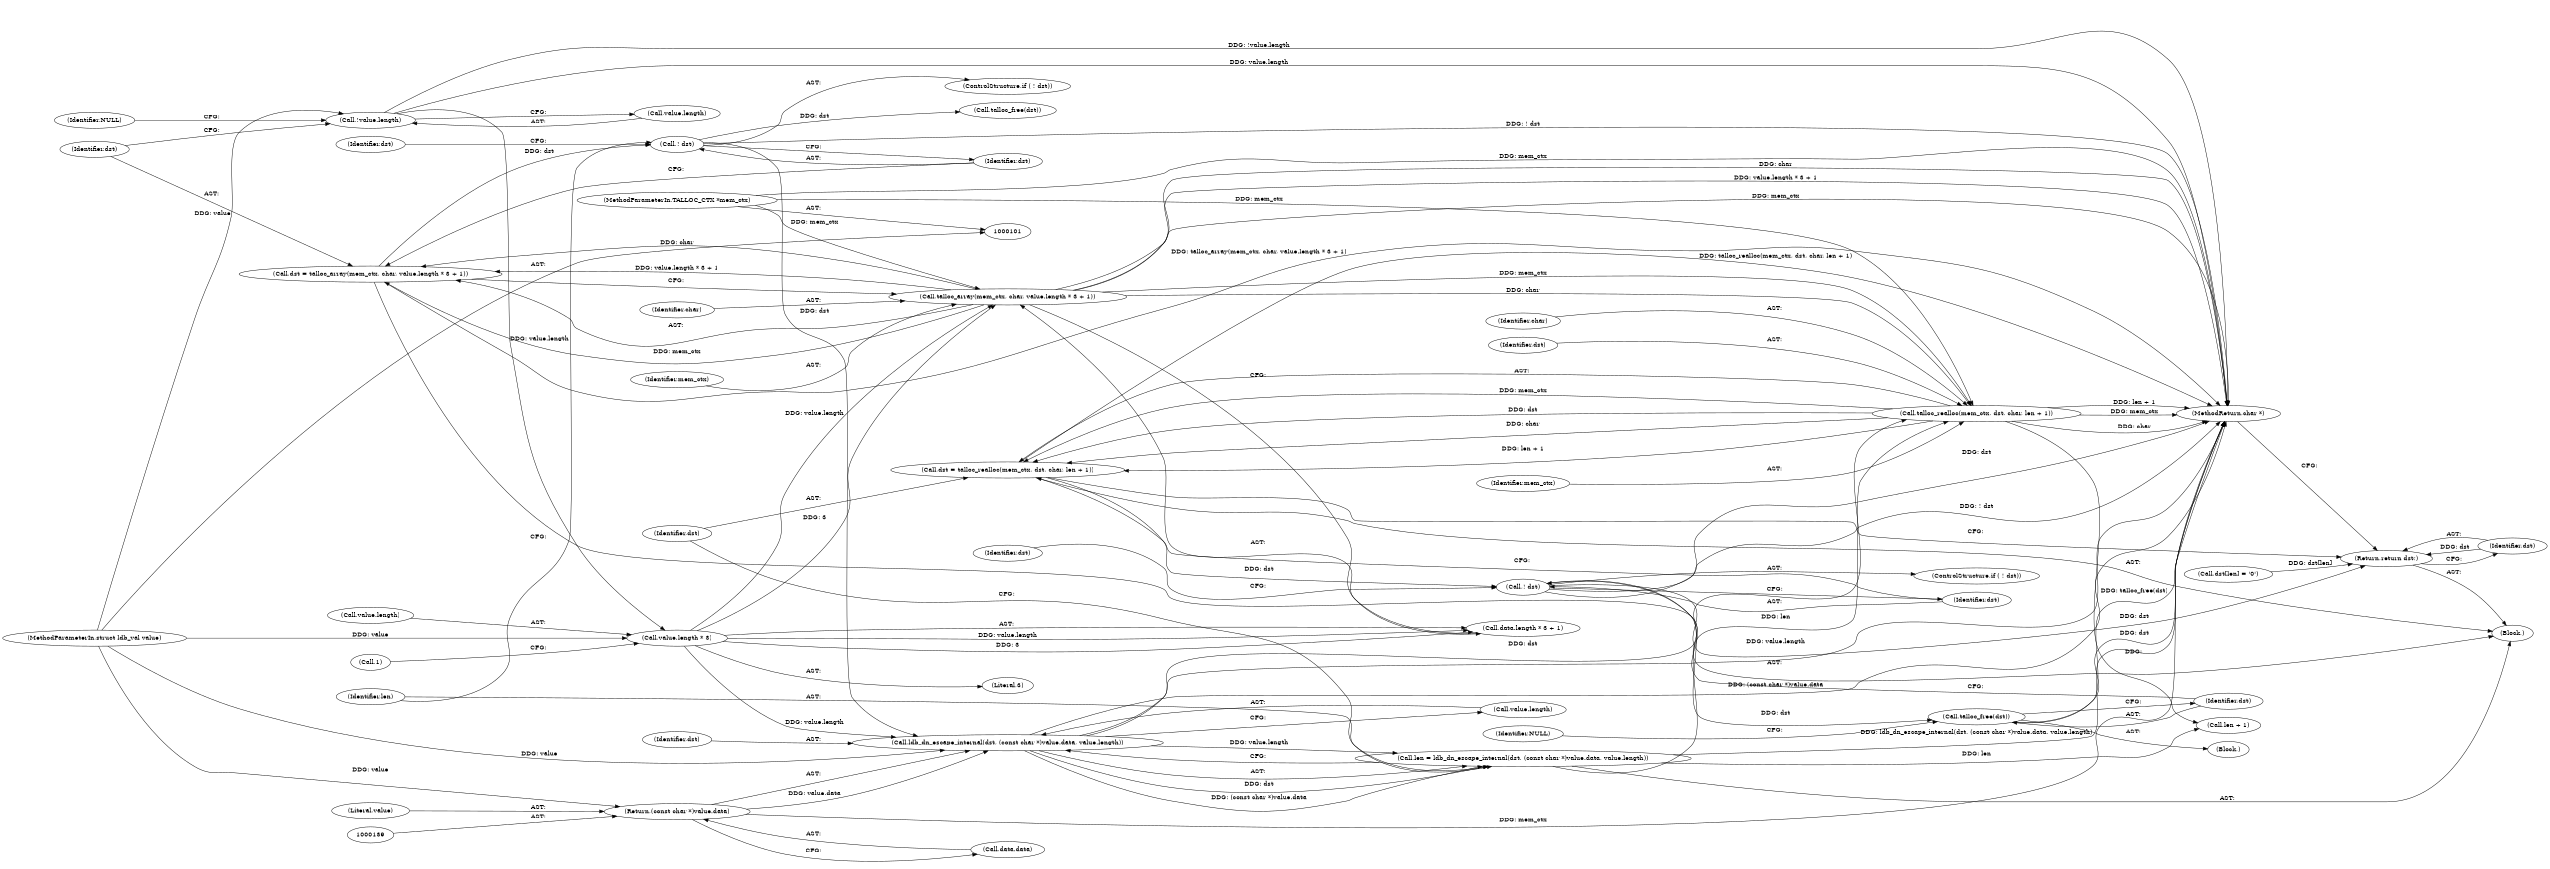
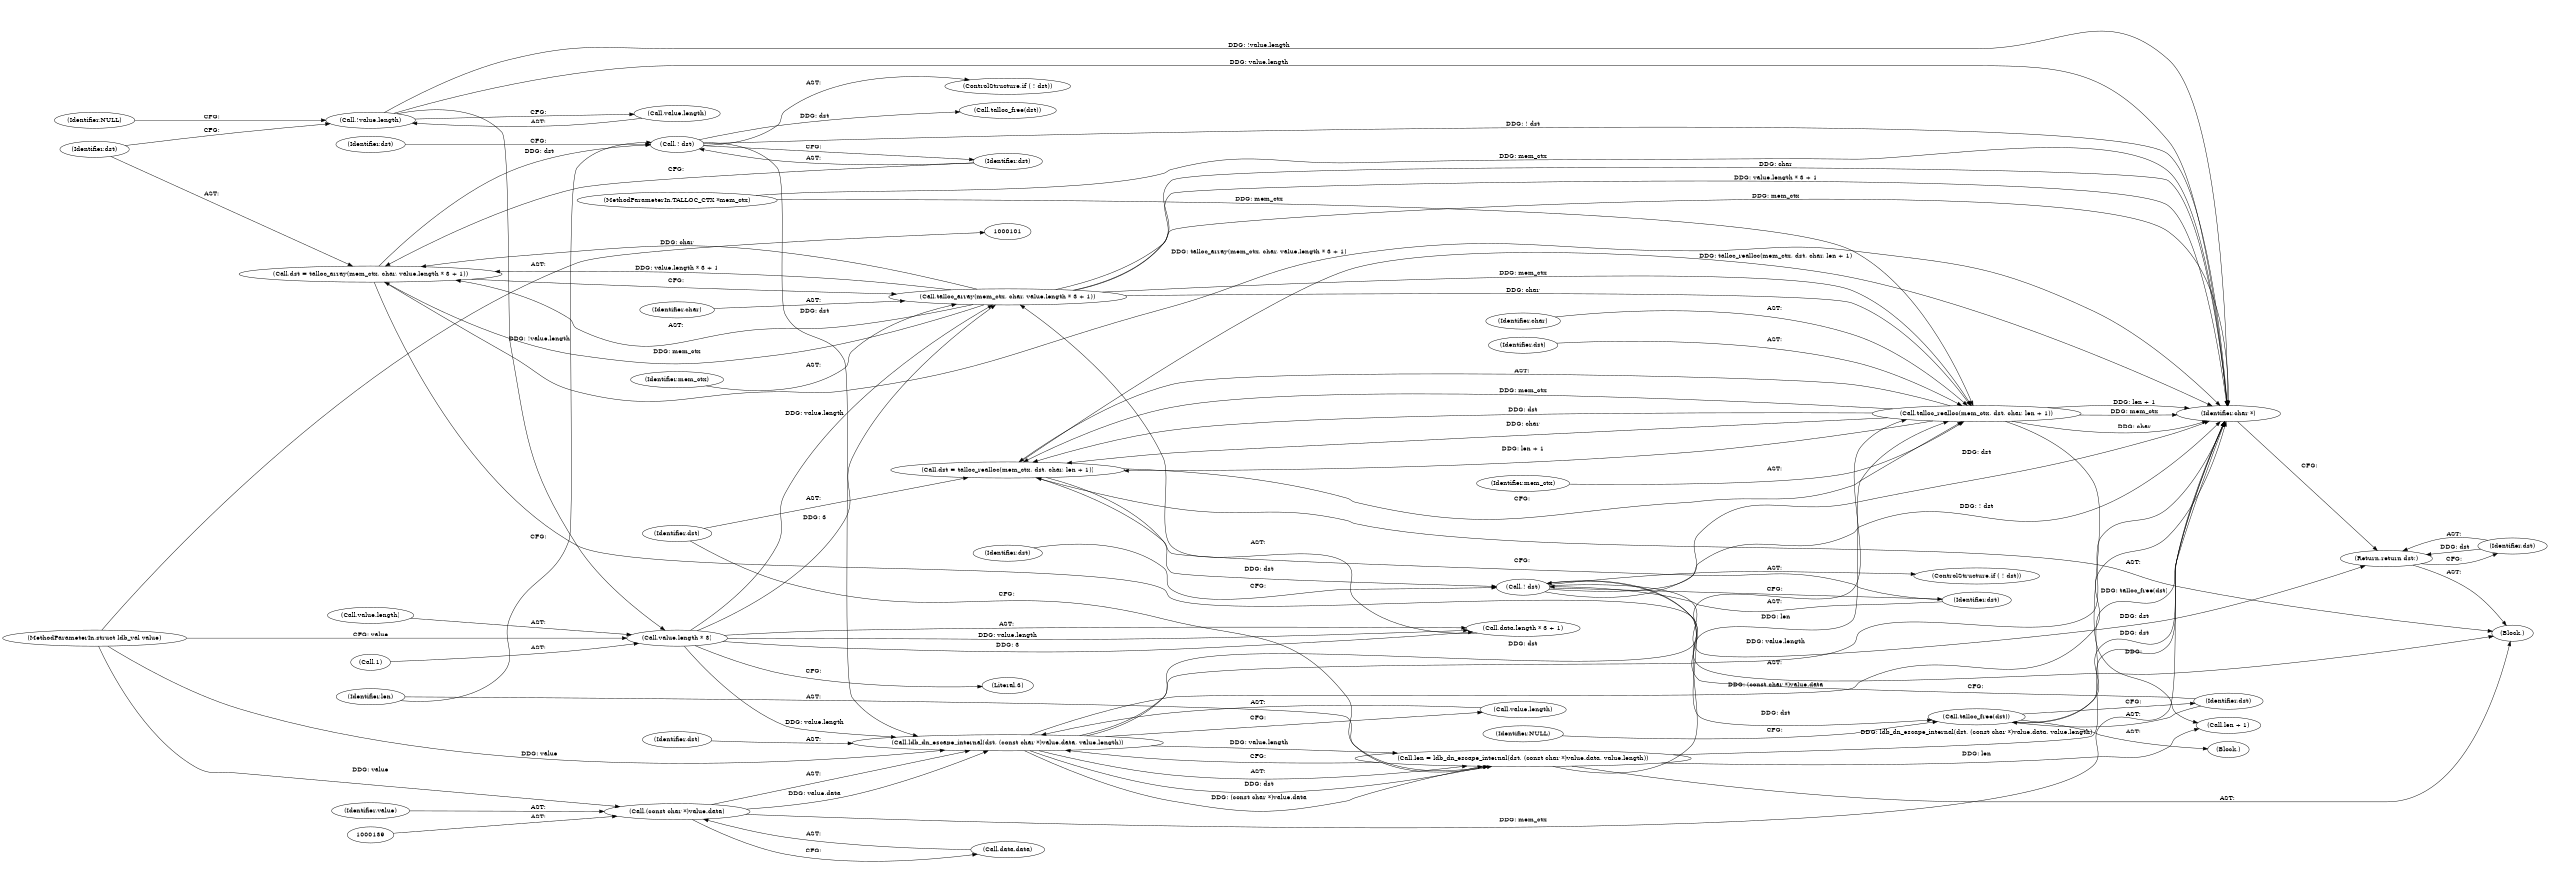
  digraph {
    rankdir=LR
    n1 [label="(Call,dst = talloc_realloc(mem_ctx, dst, char, len + 1))"]
    n2 [label="(Call,talloc_realloc(mem_ctx, dst, char, len + 1))"]
    n3 [label="(Call,! dst)"]
-   n4 [label="(MethodReturn,char *)"]
+   n4 [label="(Identifier,char *)"]
    n5 [label="(Block,)"]
    n6 [label="(Call,len + 1)"]
    n7 [label="(Call,talloc_free(dst))"]
    n8 [label="(Return,return dst;)"]
    n9 [label="(ControlStructure,if ( ! dst))"]
    n10 [label="(Identifier,dst)"]
    n11 [label="(Call,talloc_array(mem_ctx, char, value.length * 3 + 1))"]
    n12 [label="(Call,dst = talloc_array(mem_ctx, char, value.length * 3 + 1))"]
    n13 [label="(Call,data.length * 3 + 1)"]
    n14 [label="(Call,! dst)"]
    n15 [label="(MethodParameterIn,TALLOC_CTX *mem_ctx)"]
    1000101
    n17 [label="(Call,value.length * 3)"]
    n18 [label="(Call,ldb_dn_escape_internal(dst, (const char *)value.data, value.length))"]
    n19 [label="(Literal,3)"]
    n20 [label="(Call,len = ldb_dn_escape_internal(dst, (const char *)value.data, value.length))"]
    n21 [label="(Call,value.length)"]
    n22 [label="(Call,!value.length)"]
    n23 [label="(Call,value.length)"]
    n24 [label="(MethodParameterIn,struct ldb_val value)"]
-   n25 [label="(Return,(const char *)value.data)"]
+   n25 [label="(Call,(const char *)value.data)"]
    n26 [label="(Call,data.data)"]
    n27 [label="(Identifier,dst)"]
    n28 [label="(ControlStructure,if ( ! dst))"]
    n29 [label="(Call,talloc_free(dst))"]
    n30 [label="(Block,)"]
    n31 [label="(Identifier,dst)"]
    n32 [label="(Identifier,dst)"]
    n33 [label="(Identifier,dst)"]
    n34 [label="(Identifier,dst)"]
    n35 [label="(Identifier,char)"]
    n36 [label="(Call,1)"]
    n37 [label="(Identifier,dst)"]
    n38 [label="(Identifier,NULL)"]
-   n39 [label="(Literal,value)"]
+   n39 [label="(Identifier,value)"]
    n40 [label="(Identifier,mem_ctx)"]
    n41 [label="(Call,value.length)"]
    n42 [label="(Identifier,len)"]
    n43 [label="(Identifier,mem_ctx)"]
    n44 [label="(Identifier,NULL)"]
-   n45 [label="(Call,dst[len] = '\0')"]
    n46 [label="(Identifier,dst)"]
    n47 [label="(Identifier,dst)"]
    n48 [label="(Identifier,char)"]
    n49 [label="(Identifier,dst)"]
    1000139
-   n1 -> n8 [label="CFG: "]
+   n1 -> n2 [label="CFG: "]
    n1 -> n3 [label="DDG: dst"]
    n1 -> n4 [label="DDG: talloc_realloc(mem_ctx, dst, char, len + 1)"]
    n1 -> n5 [label="AST: "]
    n2 -> n1 [label="AST: "]
    n2 -> n1 [label="DDG: mem_ctx"]
    n2 -> n1 [label="DDG: dst"]
    n2 -> n1 [label="DDG: char"]
    n2 -> n1 [label="DDG: len + 1"]
    n2 -> n4 [label="DDG: char"]
    n2 -> n4 [label="DDG: len + 1"]
    n2 -> n4 [label="DDG: mem_ctx"]
    n2 -> n6 [label="DDG: "]
    n3 -> n4 [label="DDG: dst"]
    n3 -> n4 [label="DDG: ! dst"]
    n3 -> n7 [label="DDG: dst"]
    n3 -> n8 [label="DDG: dst"]
    n3 -> n9 [label="AST: "]
    n3 -> n10 [label="CFG: "]
    n4 -> n8 [label="CFG: "]
    n7 -> n4 [label="DDG: talloc_free(dst)"]
    n7 -> n4 [label="DDG: dst"]
    n7 -> n30 [label="AST: "]
    n7 -> n31 [label="CFG: "]
    n8 -> n5 [label="AST: "]
    n8 -> n32 [label="CFG: "]
    n10 -> n1 [label="CFG: "]
    n10 -> n3 [label="AST: "]
    n11 -> n2 [label="DDG: mem_ctx"]
    n11 -> n2 [label="DDG: char"]
    n11 -> n4 [label="DDG: char"]
    n11 -> n4 [label="DDG: value.length * 3 + 1"]
    n11 -> n4 [label="DDG: mem_ctx"]
    n11 -> n12 [label="AST: "]
    n11 -> n12 [label="DDG: mem_ctx"]
    n11 -> n12 [label="DDG: char"]
    n11 -> n12 [label="DDG: value.length * 3 + 1"]
-   n11 -> n13 [label="CFG: "]
    n12 -> n4 [label="DDG: talloc_array(mem_ctx, char, value.length * 3 + 1)"]
    n12 -> n5 [label="AST: "]
    n12 -> n11 [label="CFG: "]
    n12 -> n14 [label="DDG: dst"]
    n13 -> n11 [label="AST: "]
    n14 -> n4 [label="DDG: ! dst"]
    n14 -> n18 [label="DDG: dst"]
    n14 -> n27 [label="CFG: "]
    n14 -> n28 [label="AST: "]
    n14 -> n29 [label="DDG: dst"]
    n15 -> n2 [label="DDG: mem_ctx"]
    n15 -> n4 [label="DDG: mem_ctx"]
-   n15 -> n11 [label="DDG: mem_ctx"]
-   n15 -> 1000101 [label="AST: "]
    n17 -> n11 [label="DDG: value.length"]
    n17 -> n11 [label="DDG: 3"]
    n17 -> n13 [label="AST: "]
    n17 -> n13 [label="DDG: value.length"]
    n17 -> n13 [label="DDG: 3"]
    n17 -> n18 [label="DDG: value.length"]
-   n17 -> n19 [label="AST: "]
+   n17 -> n19 [label="CFG: "]
    n18 -> n2 [label="DDG: dst"]
    n18 -> n4 [label="DDG: value.length"]
    n18 -> n4 [label="DDG: (const char *)value.data"]
    n18 -> n20 [label="AST: "]
    n18 -> n20 [label="DDG: dst"]
    n18 -> n20 [label="DDG: (const char *)value.data"]
    n18 -> n20 [label="DDG: value.length"]
    n18 -> n21 [label="CFG: "]
    n20 -> n2 [label="DDG: len"]
    n20 -> n4 [label="DDG: ldb_dn_escape_internal(dst, (const char *)value.data, value.length)"]
    n20 -> n5 [label="AST: "]
    n20 -> n6 [label="DDG: len"]
    n20 -> n18 [label="CFG: "]
    n21 -> n18 [label="AST: "]
    n22 -> n4 [label="DDG: !value.length"]
    n22 -> n4 [label="DDG: value.length"]
-   n22 -> n17 [label="DDG: value.length"]
+   n22 -> n17 [label="DDG: !value.length"]
    n22 -> n23 [label="CFG: "]
    n23 -> n22 [label="AST: "]
    n24 -> 1000101 [label="AST: "]
-   n24 -> n17 [label="DDG: value"]
+   n24 -> n17 [label="CFG: value"]
    n24 -> n18 [label="DDG: value"]
-   n24 -> n22 [label="DDG: value"]
    n24 -> n25 [label="DDG: value"]
    n25 -> n4 [label="DDG: mem_ctx"]
    n25 -> n18 [label="AST: "]
    n25 -> n18 [label="DDG: value.data"]
    n25 -> n26 [label="CFG: "]
    n26 -> n25 [label="AST: "]
    n27 -> n12 [label="CFG: "]
    n27 -> n14 [label="AST: "]
    n31 -> n3 [label="CFG: "]
    n31 -> n7 [label="AST: "]
    n32 -> n8 [label="AST: "]
    n32 -> n8 [label="DDG: dst"]
    n33 -> n18 [label="AST: "]
    n34 -> n2 [label="AST: "]
    n35 -> n11 [label="AST: "]
-   n36 -> n17 [label="CFG: "]
+   n36 -> n17 [label="AST: "]
    n37 -> n12 [label="AST: "]
    n37 -> n22 [label="CFG: "]
    n38 -> n7 [label="CFG: "]
    n39 -> n25 [label="AST: "]
    n40 -> n11 [label="AST: "]
    n41 -> n17 [label="AST: "]
    n42 -> n14 [label="CFG: "]
    n42 -> n20 [label="AST: "]
    n43 -> n2 [label="AST: "]
    n44 -> n22 [label="CFG: "]
-   n45 -> n8 [label="DDG: dst[len]"]
    n46 -> n1 [label="AST: "]
    n46 -> n20 [label="CFG: "]
    n47 -> n14 [label="CFG: "]
    n48 -> n2 [label="AST: "]
    n49 -> n3 [label="CFG: "]
    1000139 -> n25 [label="AST: "]
  }
